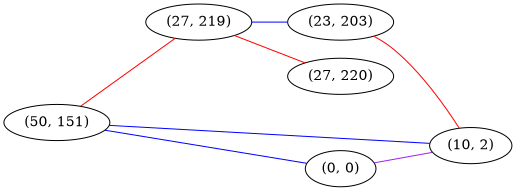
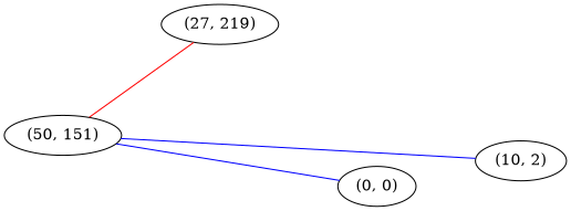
  graph {
    rankdir=LR
    edge [color=red weight=1]
    "(50, 151)"
    "(27, 219)"
    n3 [label="(10, 2)"]
    "(0, 0)"
-   "(23, 203)"
-   "(27, 220)"
    "(50, 151)" -- "(27, 219)"
    "(50, 151)" -- n3 [color=blue weight=3]
    "(50, 151)" -- "(0, 0)" [color=blue weight=3]
-   "(27, 219)" -- "(23, 203)" [color=blue weight=3]
-   "(27, 219)" -- "(27, 220)"
-   "(0, 0)" -- n3 [color=purple weight=4]
-   "(23, 203)" -- n3
  }
